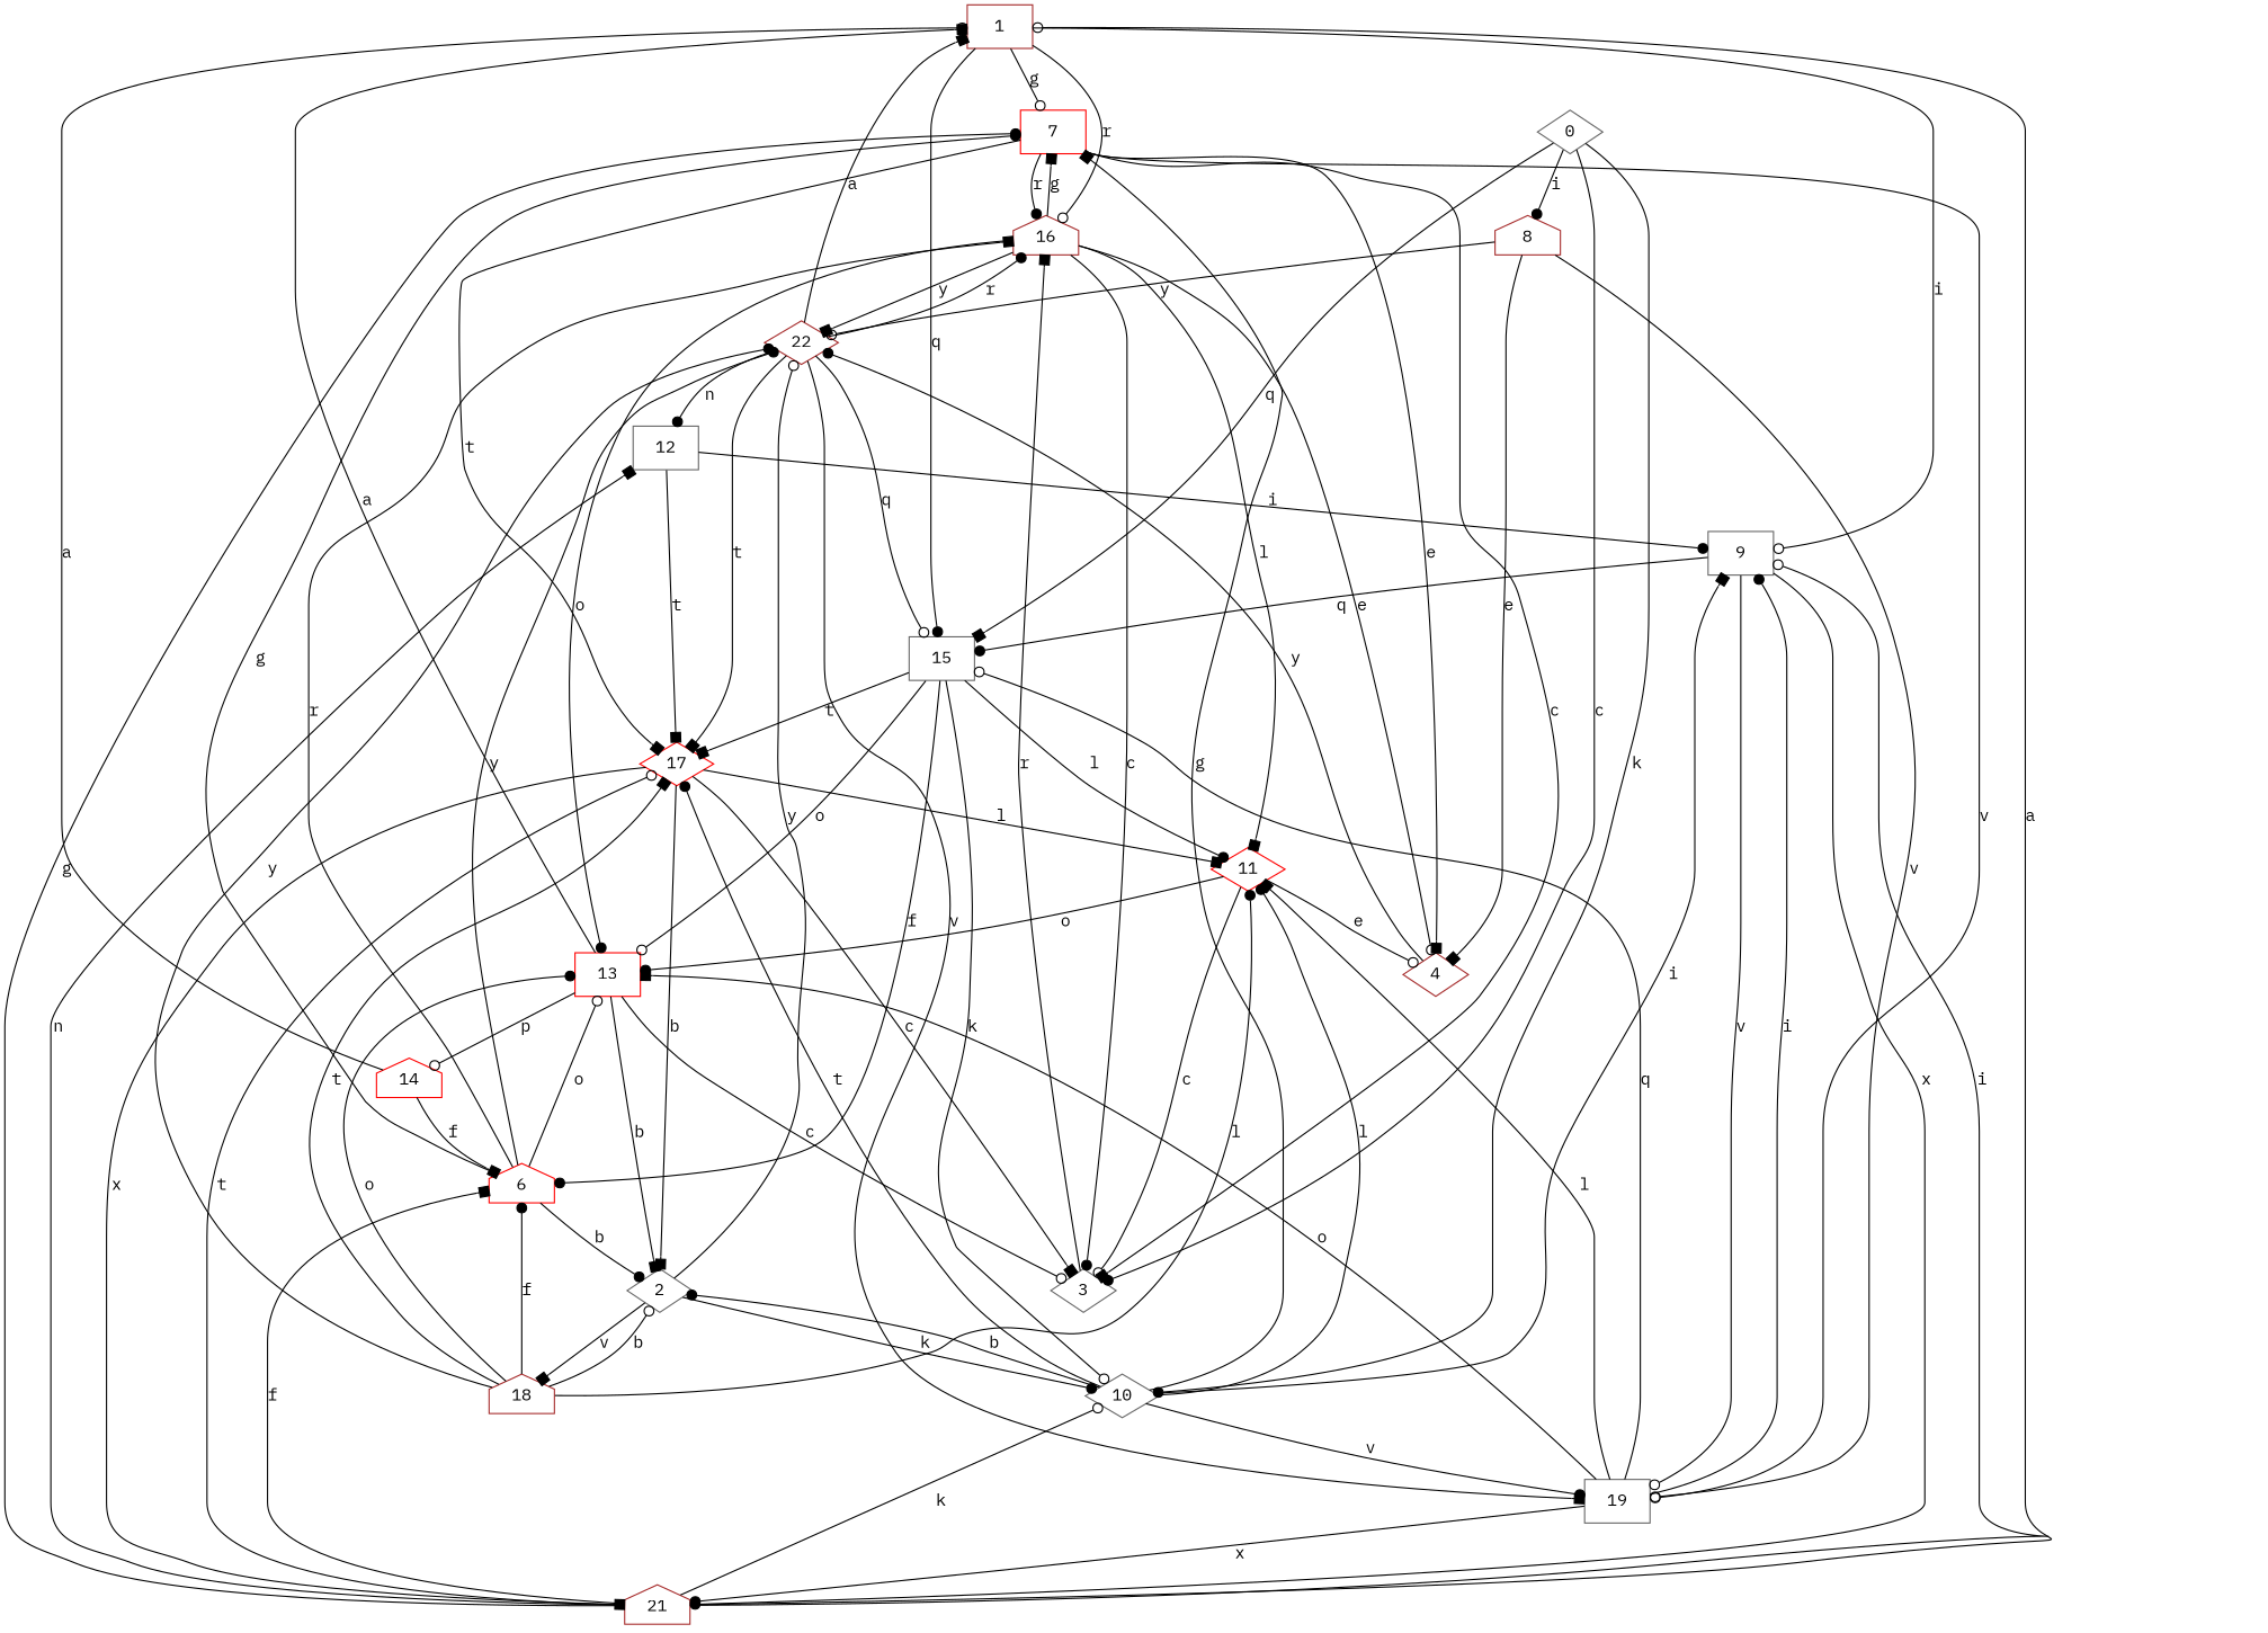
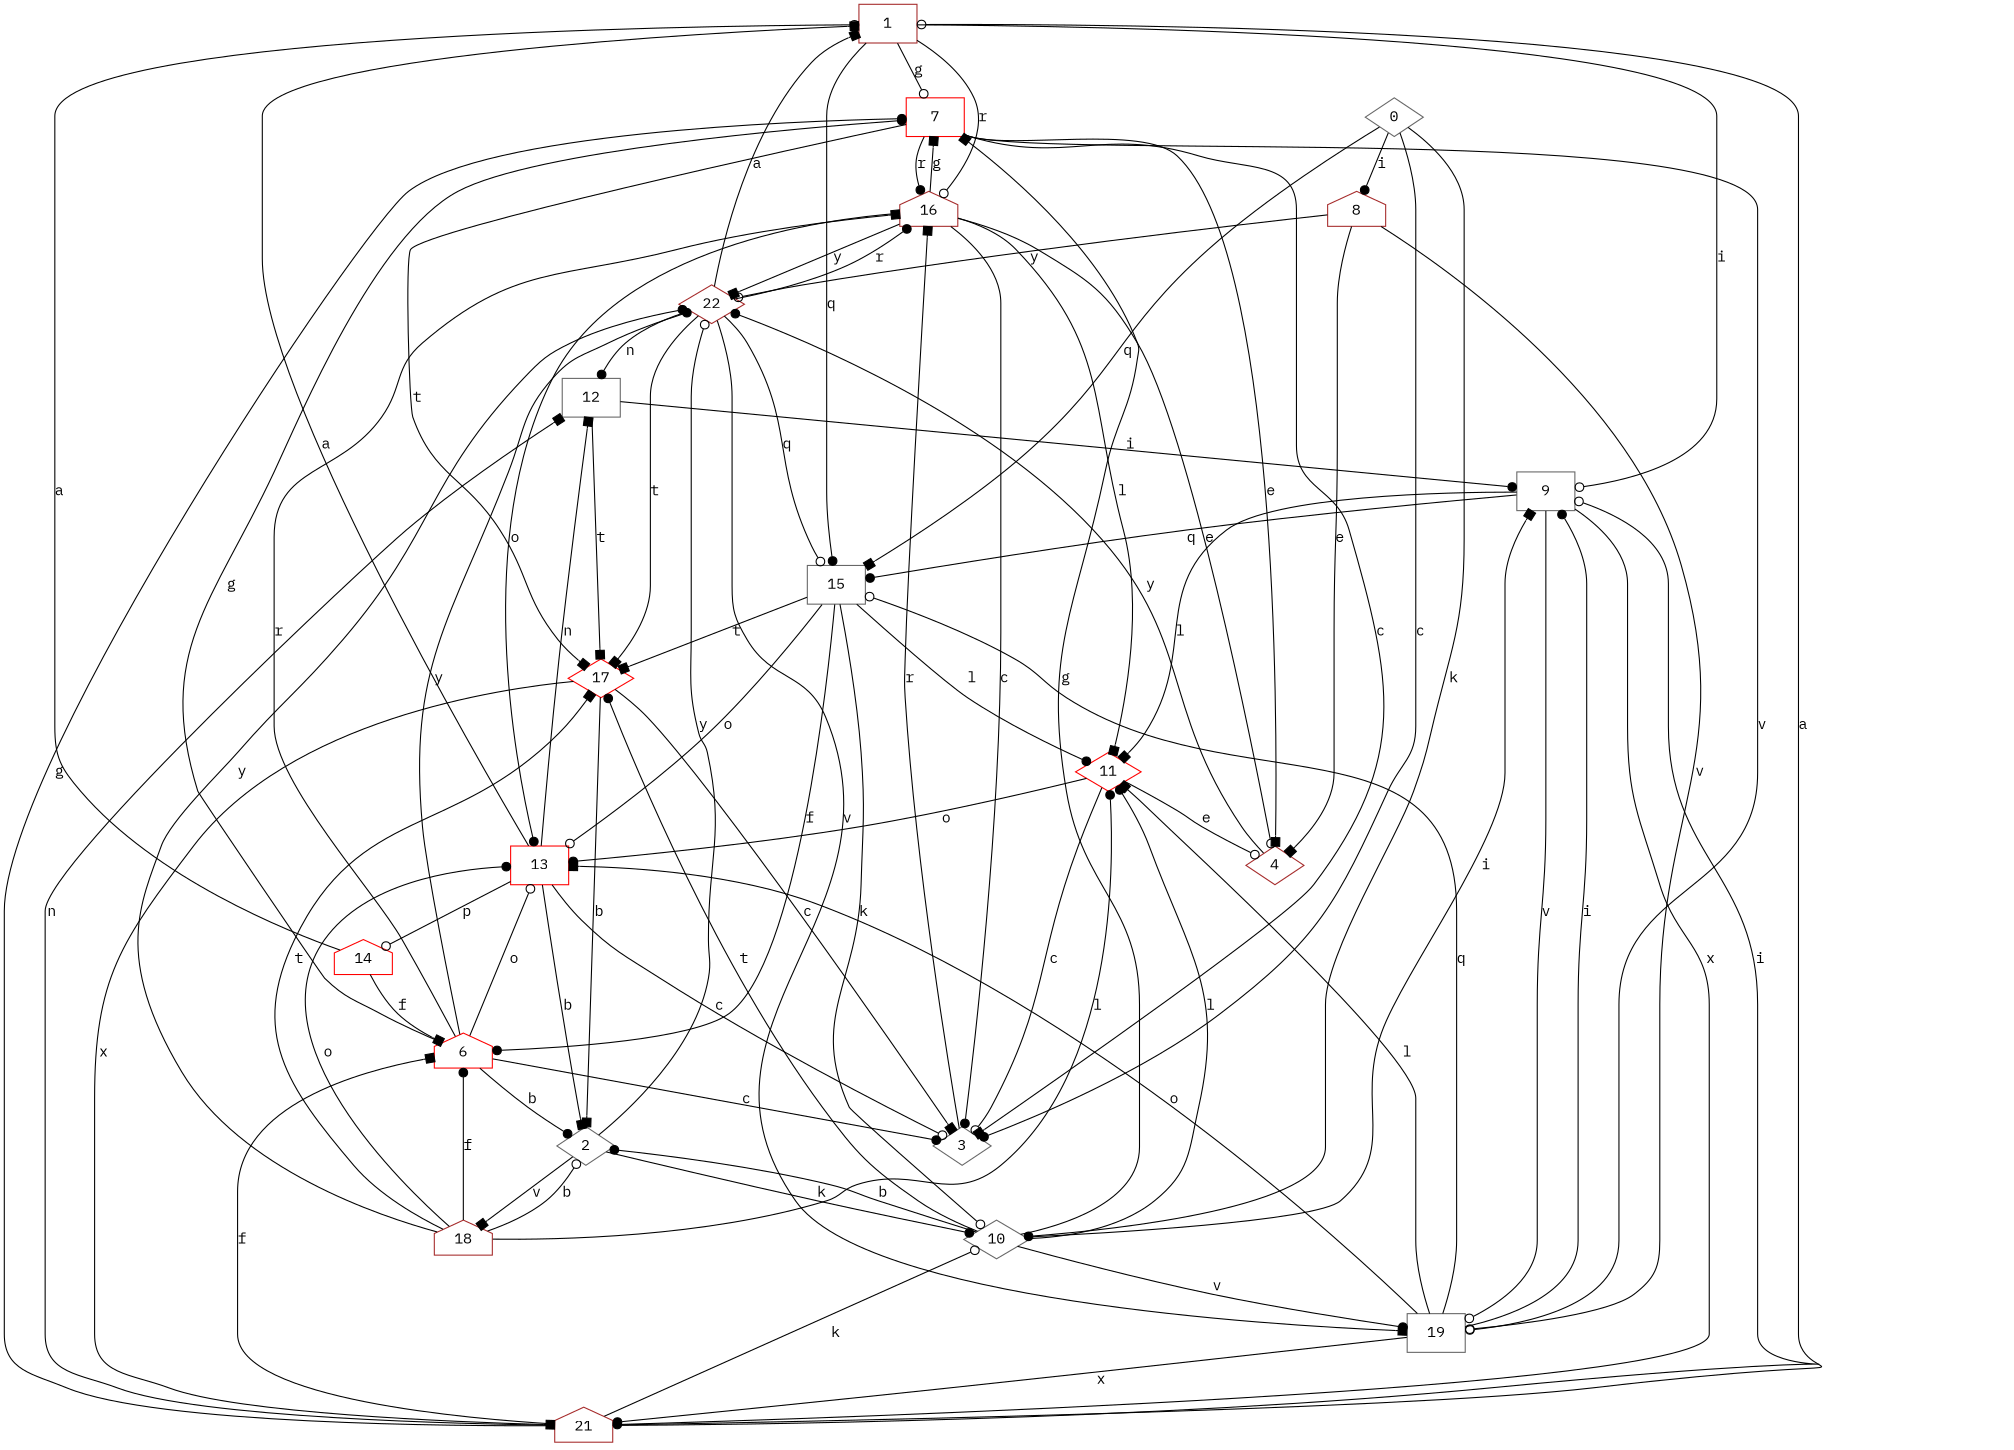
  strict digraph {
    fontname="IBM Plex Mono"
    node [color=gray40 fontname="IBM Plex Mono" shape=diamond]
    edge [arrowhead=dot fontname="IBM Plex Mono"]
    1 [color=brown shape=box]
    7 [color=red shape=box]
    9 [shape=box]
    15 [shape=box]
    16 [color=brown shape=house]
    3
    4 [color=brown]
    17 [color=red]
    19 [shape=box]
    11 [color=red]
    21 [color=brown shape=house]
    10
    6 [color=red shape=house]
    13 [color=red shape=box]
    22 [color=brown]
    2
    18 [color=brown shape=house]
    12 [shape=box]
    14 [color=red shape=house]
    8 [color=brown shape=house]
    0
    1 -> 7 [arrowhead=odot label=g]
    1 -> 9 [arrowhead=odot label=i]
    1 -> 15 [label=q]
    1 -> 16 [arrowhead=odot label=r]
    7 -> 16 [label=r]
    7 -> 3 [arrowhead=box label=c]
    7 -> 4 [arrowhead=box label=e]
    7 -> 17 [arrowhead=box label=t]
    7 -> 19 [arrowhead=odot label=v]
    9 -> 15 [label=q]
    9 -> 19 [arrowhead=odot label=v]
-   17 -> 11 [arrowhead=box label=l]
+   9 -> 11 [arrowhead=box label=l]
    9 -> 21 [label=x]
    15 -> 17 [arrowhead=box label=t]
    15 -> 11 [label=l]
    15 -> 10 [arrowhead=odot label=k]
    15 -> 6 [label=f]
    15 -> 13 [arrowhead=odot label=o]
    16 -> 7 [arrowhead=box label=g]
    16 -> 3 [label=c]
    16 -> 4 [arrowhead=odot label=e]
    16 -> 11 [arrowhead=box label=l]
    16 -> 13 [label=o]
    16 -> 22 [arrowhead=box label=y]
    3 -> 16 [arrowhead=box label=r]
    4 -> 22 [label=y]
    17 -> 3 [arrowhead=box label=c]
    17 -> 21 [arrowhead=box label=x]
    17 -> 2 [arrowhead=box label=b]
    19 -> 9 [label=i]
    19 -> 15 [arrowhead=odot label=q]
    19 -> 11 [arrowhead=box label=l]
    19 -> 21 [label=x]
    19 -> 13 [arrowhead=box label=o]
    11 -> 3 [arrowhead=odot label=c]
    11 -> 4 [arrowhead=odot label=e]
    11 -> 13 [label=o]
    21 -> 1 [arrowhead=odot label=a]
    21 -> 7 [label=g]
    21 -> 9 [arrowhead=odot label=i]
-   21 -> 17 [arrowhead=odot label=t]
    21 -> 10 [arrowhead=odot label=k]
    21 -> 6 [arrowhead=box label=f]
    21 -> 12 [arrowhead=box label=n]
    10 -> 7 [arrowhead=box label=g]
    10 -> 9 [arrowhead=box label=i]
    10 -> 17 [label=t]
    10 -> 19 [label=v]
    10 -> 11 [label=l]
    10 -> 2 [label=b]
    6 -> 7 [label=g]
    6 -> 16 [arrowhead=box label=r]
+   6 -> 3 [label=c]
    6 -> 13 [arrowhead=odot label=o]
    6 -> 22 [label=y]
    6 -> 2 [label=b]
    13 -> 1 [arrowhead=box label=a]
    13 -> 3 [arrowhead=odot label=c]
    13 -> 2 [arrowhead=box label=b]
+   13 -> 12 [arrowhead=box label=n]
    13 -> 14 [arrowhead=odot label=p]
    22 -> 1 [arrowhead=box label=a]
    22 -> 15 [arrowhead=odot label=q]
    22 -> 16 [label=r]
    22 -> 17 [arrowhead=box label=t]
    22 -> 19 [arrowhead=box label=v]
    22 -> 12 [label=n]
    2 -> 10 [label=k]
    2 -> 22 [arrowhead=odot label=y]
    2 -> 18 [arrowhead=box label=v]
    18 -> 17 [arrowhead=box label=t]
    18 -> 11 [label=l]
    18 -> 6 [label=f]
    18 -> 13 [label=o]
    18 -> 22 [label=y]
    18 -> 2 [arrowhead=odot label=b]
    12 -> 9 [label=i]
    12 -> 17 [arrowhead=box label=t]
    14 -> 1 [arrowhead=odot label=a]
    14 -> 6 [arrowhead=box label=f]
    8 -> 4 [arrowhead=box label=e]
    8 -> 19 [arrowhead=odot label=v]
    8 -> 22 [arrowhead=odot label=y]
    0 -> 15 [arrowhead=box label=q]
    0 -> 3 [label=c]
    0 -> 10 [label=k]
    0 -> 8 [label=i]
  }
